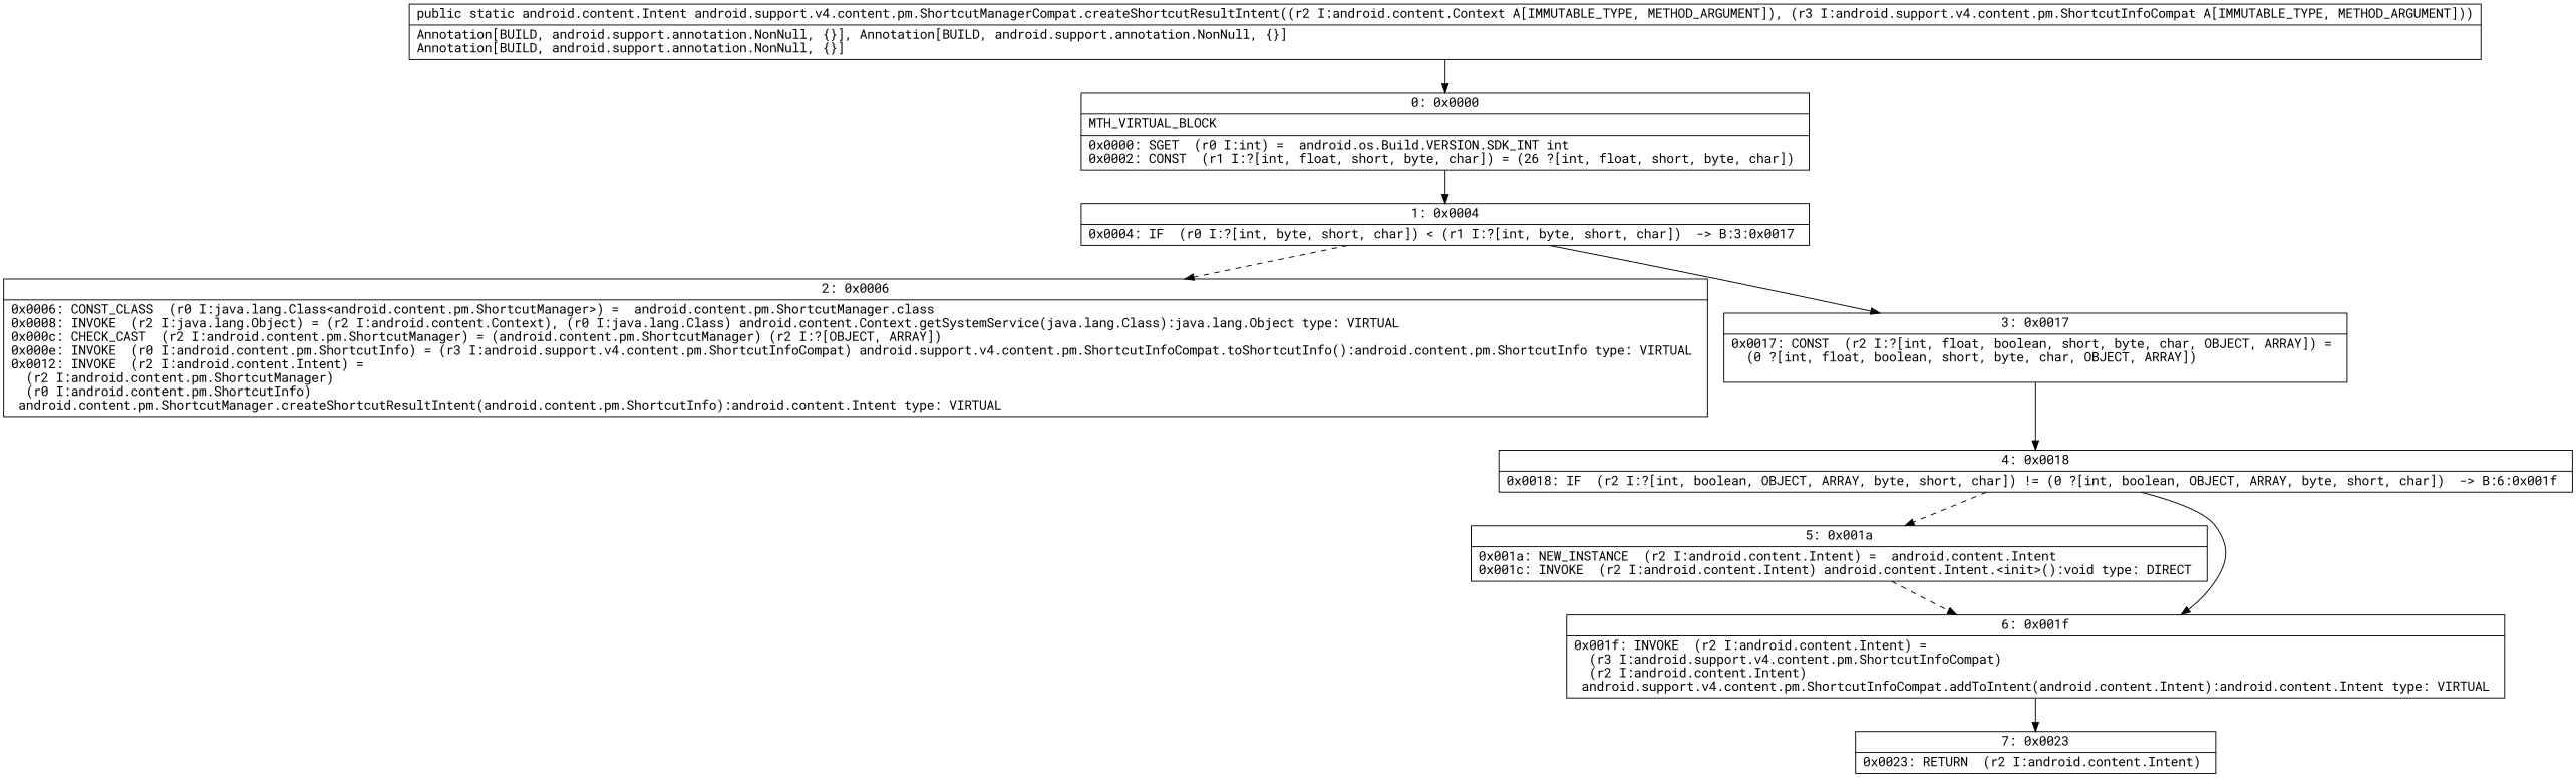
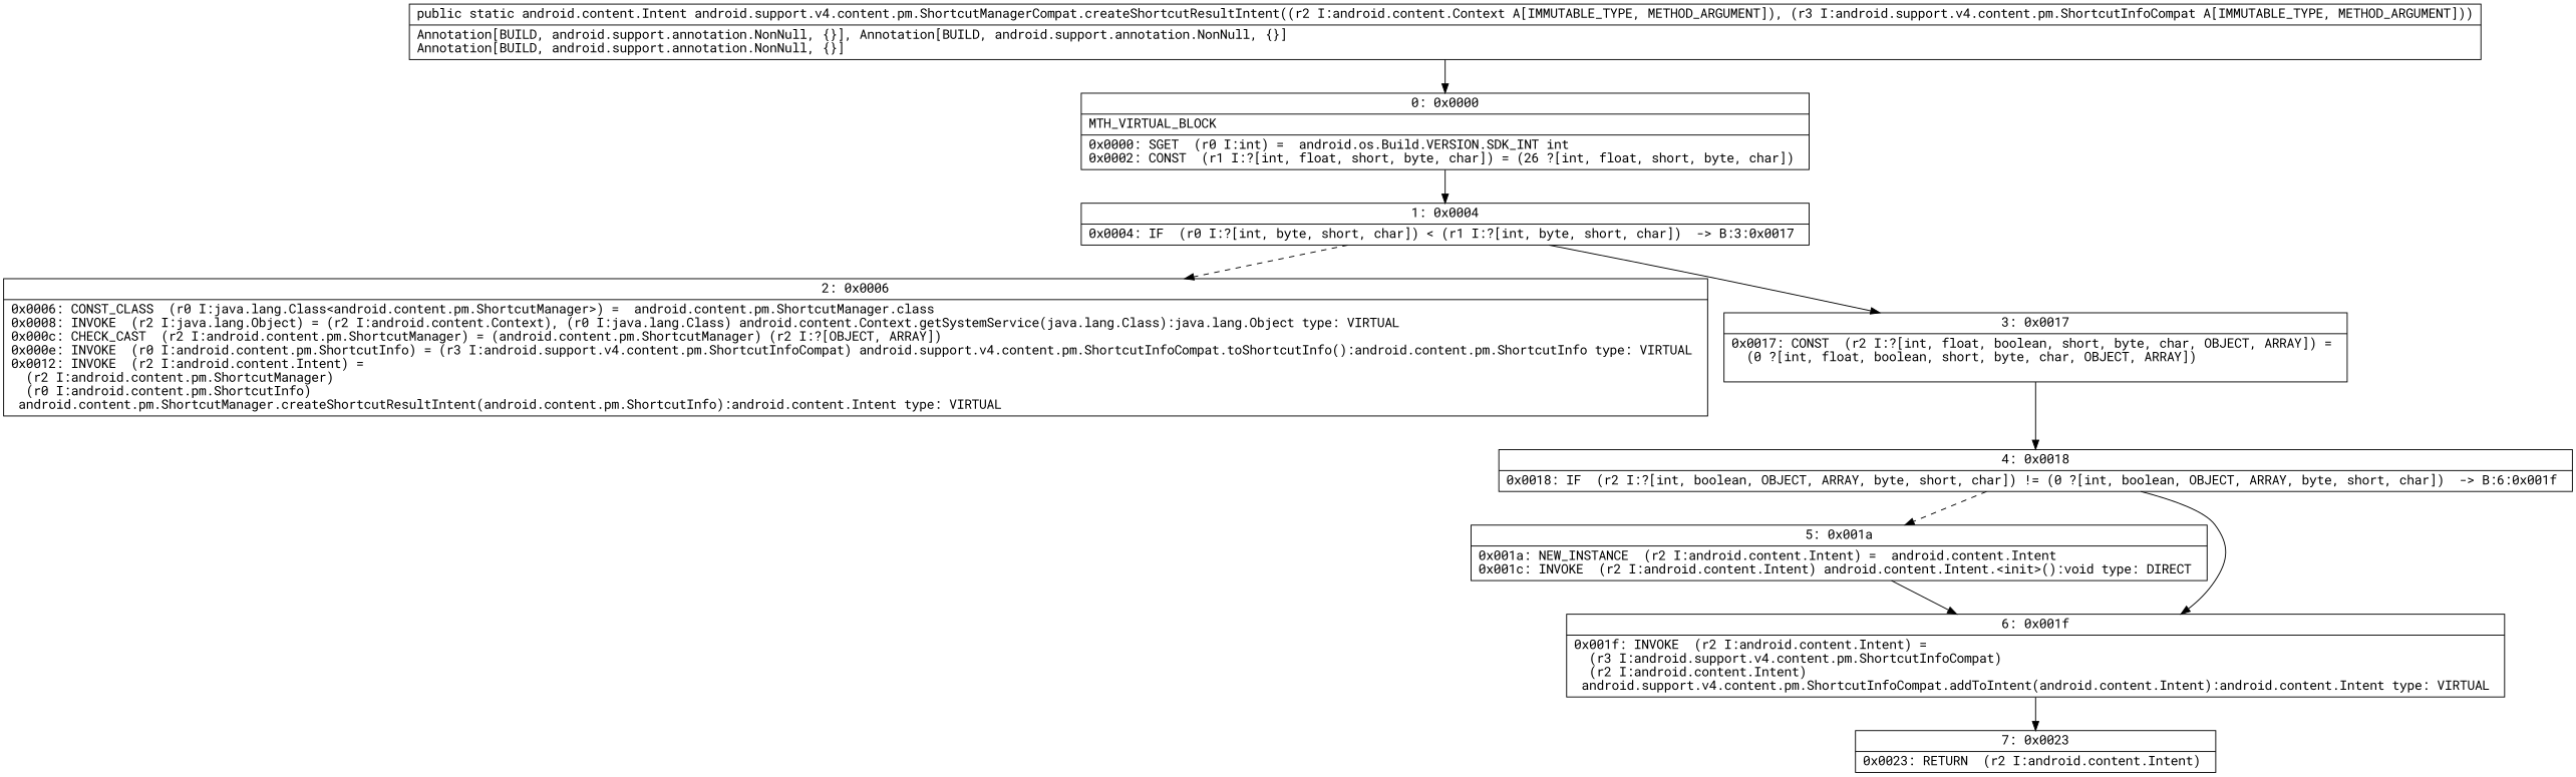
  digraph {
    fontname="Roboto Mono"
    node [fontname="Roboto Mono" shape=record]
    edge [fontname="Roboto Mono"]
    n1 [label="{0\:\ 0x0000|MTH_VIRTUAL_BLOCK\l|0x0000: SGET  (r0 I:int) =  android.os.Build.VERSION.SDK_INT int \l0x0002: CONST  (r1 I:?[int, float, short, byte, char]) = (26 ?[int, float, short, byte, char]) \l}"]
    n2 [label="{1\:\ 0x0004|0x0004: IF  (r0 I:?[int, byte, short, char]) \< (r1 I:?[int, byte, short, char])  \-\> B:3:0x0017 \l}"]
    n3 [label="{2\:\ 0x0006|0x0006: CONST_CLASS  (r0 I:java.lang.Class\<android.content.pm.ShortcutManager\>) =  android.content.pm.ShortcutManager.class \l0x0008: INVOKE  (r2 I:java.lang.Object) = (r2 I:android.content.Context), (r0 I:java.lang.Class) android.content.Context.getSystemService(java.lang.Class):java.lang.Object type: VIRTUAL \l0x000c: CHECK_CAST  (r2 I:android.content.pm.ShortcutManager) = (android.content.pm.ShortcutManager) (r2 I:?[OBJECT, ARRAY]) \l0x000e: INVOKE  (r0 I:android.content.pm.ShortcutInfo) = (r3 I:android.support.v4.content.pm.ShortcutInfoCompat) android.support.v4.content.pm.ShortcutInfoCompat.toShortcutInfo():android.content.pm.ShortcutInfo type: VIRTUAL \l0x0012: INVOKE  (r2 I:android.content.Intent) = \l  (r2 I:android.content.pm.ShortcutManager)\l  (r0 I:android.content.pm.ShortcutInfo)\l android.content.pm.ShortcutManager.createShortcutResultIntent(android.content.pm.ShortcutInfo):android.content.Intent type: VIRTUAL \l}"]
    n4 [label="{3\:\ 0x0017|0x0017: CONST  (r2 I:?[int, float, boolean, short, byte, char, OBJECT, ARRAY]) = \l  (0 ?[int, float, boolean, short, byte, char, OBJECT, ARRAY])\l \l}"]
    n5 [label="{4\:\ 0x0018|0x0018: IF  (r2 I:?[int, boolean, OBJECT, ARRAY, byte, short, char]) != (0 ?[int, boolean, OBJECT, ARRAY, byte, short, char])  \-\> B:6:0x001f \l}"]
    n6 [label="{5\:\ 0x001a|0x001a: NEW_INSTANCE  (r2 I:android.content.Intent) =  android.content.Intent \l0x001c: INVOKE  (r2 I:android.content.Intent) android.content.Intent.\<init\>():void type: DIRECT \l}"]
    n7 [label="{6\:\ 0x001f|0x001f: INVOKE  (r2 I:android.content.Intent) = \l  (r3 I:android.support.v4.content.pm.ShortcutInfoCompat)\l  (r2 I:android.content.Intent)\l android.support.v4.content.pm.ShortcutInfoCompat.addToIntent(android.content.Intent):android.content.Intent type: VIRTUAL \l}"]
    n8 [label="{7\:\ 0x0023|0x0023: RETURN  (r2 I:android.content.Intent) \l}"]
    n9 [label="{public static android.content.Intent android.support.v4.content.pm.ShortcutManagerCompat.createShortcutResultIntent((r2 I:android.content.Context A[IMMUTABLE_TYPE, METHOD_ARGUMENT]), (r3 I:android.support.v4.content.pm.ShortcutInfoCompat A[IMMUTABLE_TYPE, METHOD_ARGUMENT]))  | Annotation[BUILD, android.support.annotation.NonNull, \{\}], Annotation[BUILD, android.support.annotation.NonNull, \{\}]\lAnnotation[BUILD, android.support.annotation.NonNull, \{\}]\l}"]
    n1 -> n2
    n2 -> n3 [style=dashed]
    n2 -> n4
    n4 -> n5
    n5 -> n6 [style=dashed]
    n5 -> n7
-   n6 -> n7 [style=dashed]
+   n6 -> n7
    n7 -> n8
    n9 -> n1
  }
